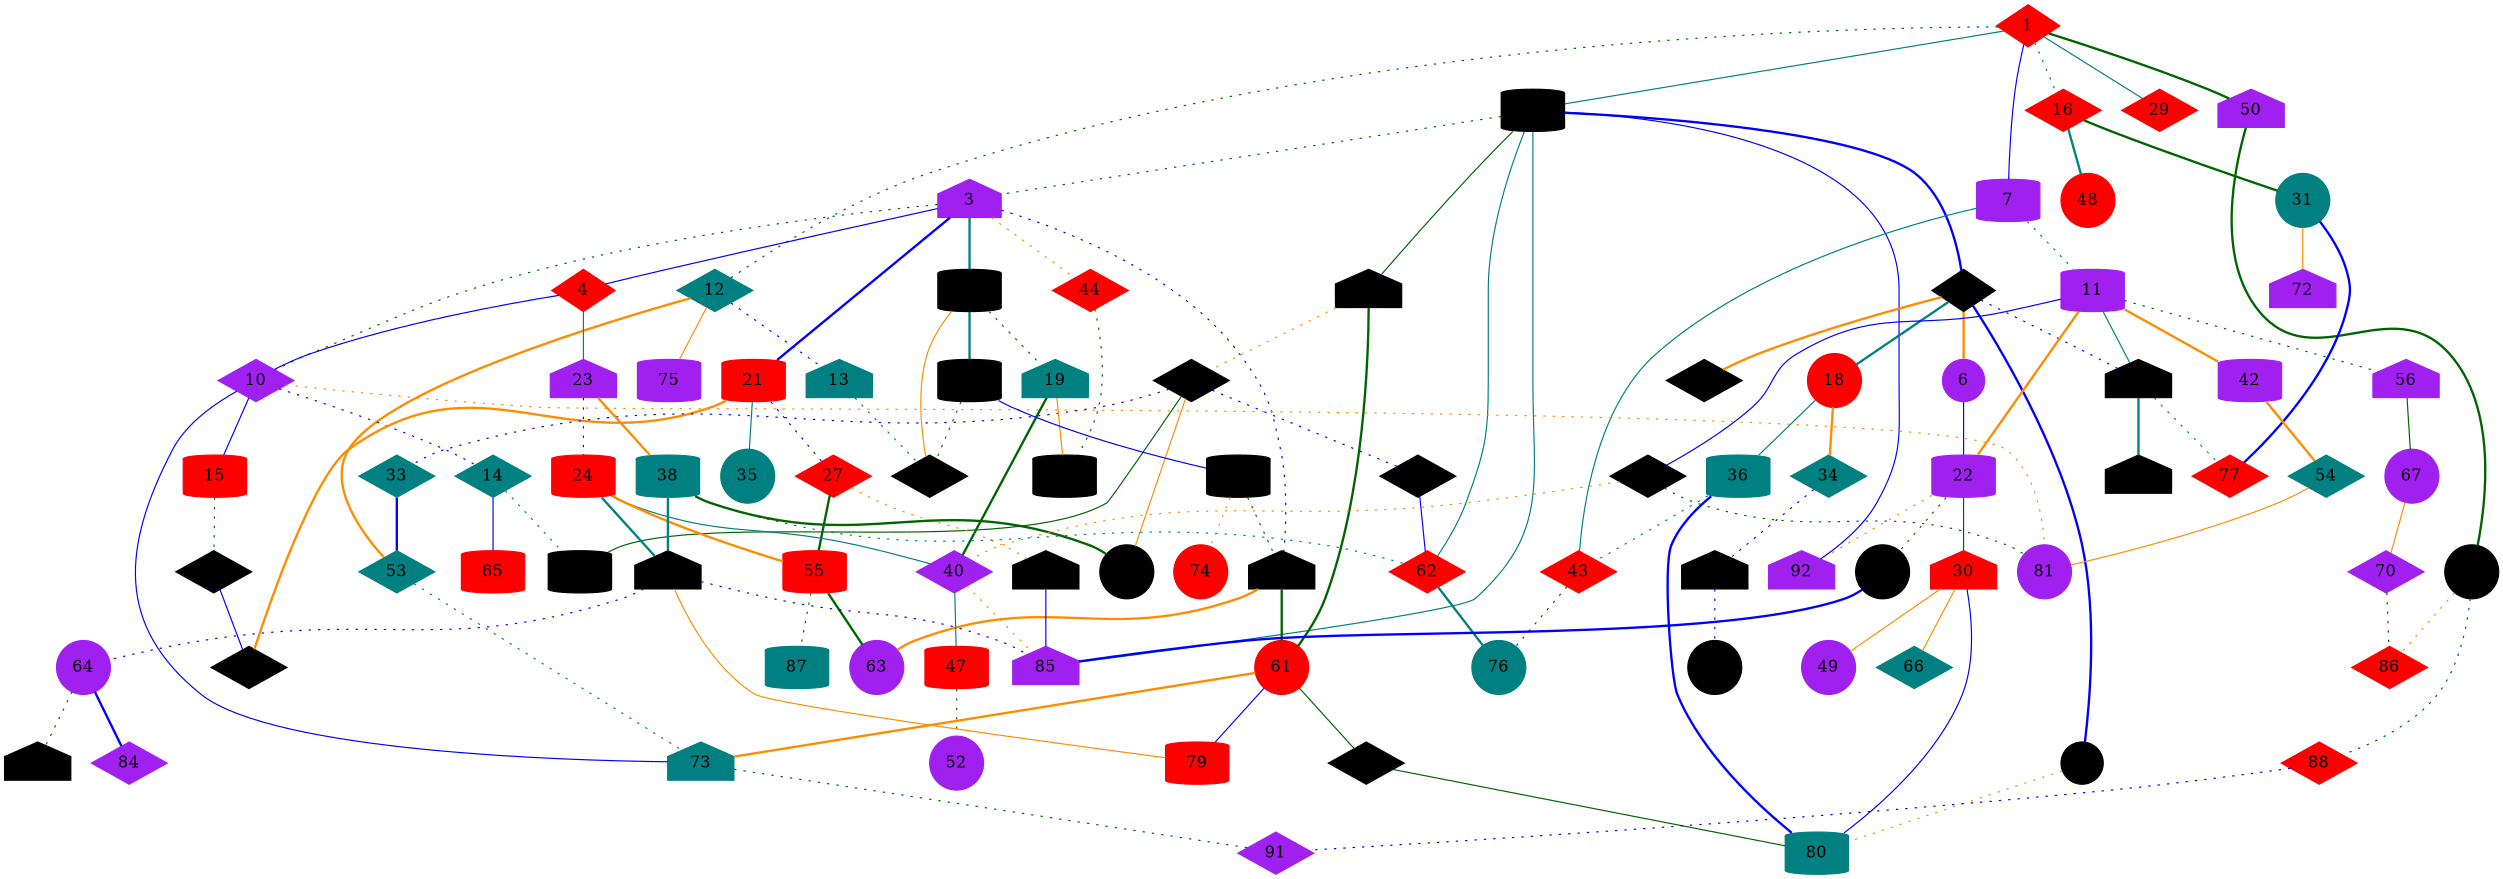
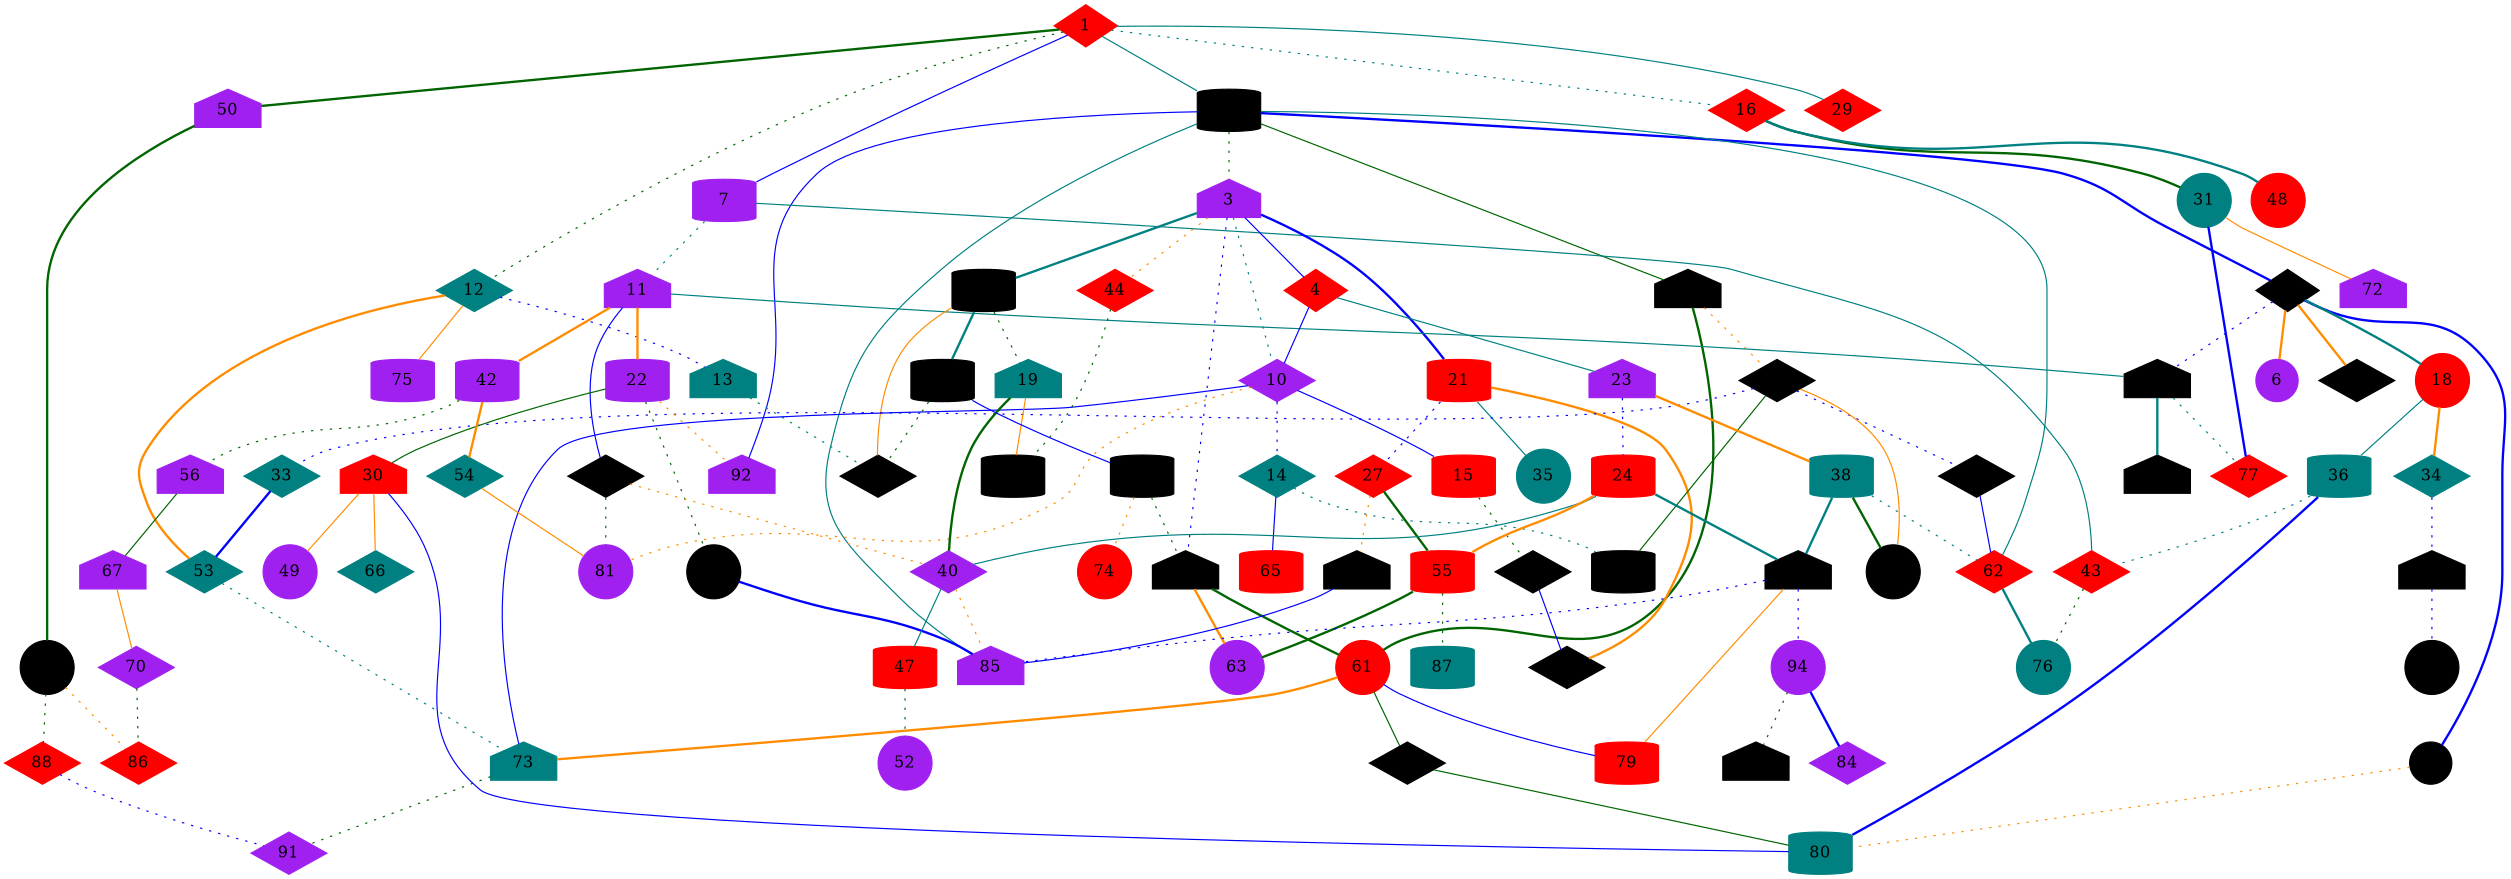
  graph {
    node [color=black shape=diamond style=filled]
    edge [color=blue style=dotted]
    1 [color=red]
    2 [shape=cylinder]
    7 [color=purple shape=cylinder]
    12 [color=teal]
    16 [color=red]
    29 [color=red]
    50 [color=purple shape=house]
    3 [color=purple shape=house]
    5
    17 [shape=house]
    62 [color=red]
    85 [color=purple shape=house]
    92 [color=purple shape=house]
-   11 [color=purple shape=cylinder]
+   11 [color=purple shape=house]
    43 [color=red]
    13 [color=teal shape=house]
    53 [color=teal]
    75 [color=purple shape=cylinder]
    31 [color=teal shape=circle]
    48 [color=red shape=circle]
    83 [shape=circle]
    4 [color=red]
    9 [shape=cylinder]
    10 [color=purple]
    21 [color=red shape=cylinder]
    44 [color=red]
    46 [shape=house]
    6 [color=purple shape=circle]
    8 [shape=circle]
    18 [color=red shape=circle]
    26 [shape=house]
    51
    25
    61 [color=red shape=circle]
    76 [color=teal shape=circle]
    23 [color=purple shape=house]
    19 [color=teal shape=house]
    28 [shape=cylinder]
    71
    14 [color=teal]
    15 [color=red shape=cylinder]
    73 [color=teal shape=house]
    81 [color=purple shape=circle]
    69
    27 [color=red]
    35 [color=teal shape=circle]
    58 [shape=cylinder]
    63 [color=purple shape=circle]
    24 [color=red shape=cylinder]
    38 [color=teal shape=cylinder]
    22 [color=purple shape=cylinder]
    80 [color=teal shape=cylinder]
    34 [color=teal]
    36 [color=teal shape=cylinder]
    59 [shape=house]
    77 [color=red]
    30 [color=red shape=house]
    60 [shape=circle]
    37
    42 [color=purple shape=cylinder]
    56 [color=purple shape=house]
    40 [color=purple]
    32 [shape=cylinder]
    45 [shape=cylinder]
    65 [color=red shape=cylinder]
    20
    91 [color=purple]
    54 [color=teal]
-   67 [color=purple shape=circle]
+   67 [color=purple shape=house]
    72 [color=purple shape=house]
    33 [color=teal]
    57
    89 [shape=circle]
    79 [color=red shape=cylinder]
    78
    82 [shape=house]
    47 [color=red shape=cylinder]
    55 [color=red shape=cylinder]
    41 [shape=house]
    49 [color=purple shape=circle]
    66 [color=teal]
    39 [shape=house]
-   64 [color=purple shape=circle]
+   64 [color=purple shape=circle label=94]
    87 [color=teal shape=cylinder]
    74 [color=red shape=circle]
    90 [shape=circle]
    68 [shape=house]
    84 [color=purple]
    52 [color=purple shape=circle]
    86 [color=red]
    88 [color=red]
    70 [color=purple]
    1 -- 2 [color=teal style=solid]
    1 -- 7 [style=solid]
    1 -- 12 [color=darkgreen]
    1 -- 16 [color=teal]
    1 -- 29 [color=teal style=solid]
    1 -- 50 [color=darkgreen style=bold]
    2 -- 3 [color=darkgreen]
    2 -- 5 [style=bold]
    2 -- 17 [color=darkgreen style=solid]
    2 -- 62 [color=teal style=solid]
    2 -- 85 [color=teal style=solid]
    2 -- 92 [style=solid]
    7 -- 11 [color=teal]
    7 -- 43 [color=teal style=solid]
    12 -- 13
    12 -- 53 [color=darkorange style=bold]
    12 -- 75 [color=darkorange style=solid]
    16 -- 31 [color=darkgreen style=bold]
    16 -- 48 [color=teal style=bold]
    50 -- 83 [color=darkgreen style=bold]
    3 -- 4 [style=solid]
    3 -- 9 [color=teal style=bold]
-   3 -- 10 [color=darkgreen]
+   3 -- 10 [color=teal]
    3 -- 21 [style=bold]
    3 -- 44 [color=darkorange]
    3 -- 46
    5 -- 6 [color=darkorange style=bold]
    5 -- 8 [style=bold]
    5 -- 18 [color=teal style=bold]
    5 -- 26
    5 -- 51 [color=darkorange style=bold]
    17 -- 25 [color=darkorange]
    17 -- 61 [color=darkgreen style=bold]
    62 -- 76 [color=teal style=bold]
    11 -- 26 [color=teal style=solid]
    11 -- 22 [color=darkorange style=bold]
    11 -- 37 [style=solid]
    11 -- 42 [color=darkorange style=bold]
-   11 -- 56 [color=darkgreen]
+   42 -- 56 [color=darkgreen]
    43 -- 76 [color=darkgreen]
    13 -- 71 [color=teal]
    53 -- 73 [color=teal]
    31 -- 77 [style=bold]
    31 -- 72 [color=darkorange style=solid]
    83 -- 86 [color=darkorange]
    83 -- 88 [color=darkgreen]
    4 -- 10 [style=solid]
    4 -- 23 [color=teal style=solid]
    9 -- 19 [color=darkgreen]
    9 -- 28 [color=teal style=bold]
    9 -- 71 [color=darkorange style=solid]
    10 -- 14
    10 -- 15 [style=solid]
    10 -- 73 [style=solid]
    10 -- 81 [color=darkorange]
    21 -- 69 [color=darkorange style=bold]
    21 -- 27
    21 -- 35 [color=teal style=solid]
    44 -- 58 [color=darkgreen]
    46 -- 61 [color=darkgreen style=bold]
    46 -- 63 [color=darkorange style=bold]
-   6 -- 22 [style=solid]
    8 -- 80 [color=darkorange]
    18 -- 34 [color=darkorange style=bold]
    18 -- 36 [color=teal style=solid]
    26 -- 59 [color=teal style=bold]
    26 -- 77 [color=teal]
    25 -- 45 [color=darkgreen style=solid]
    25 -- 33
    25 -- 57
    25 -- 89 [color=darkorange style=solid]
    61 -- 73 [color=darkorange style=bold]
    61 -- 79 [style=solid]
    61 -- 78 [color=darkgreen style=solid]
    23 -- 24
    23 -- 38 [color=darkorange style=bold]
    19 -- 58 [color=darkorange style=solid]
    19 -- 40 [color=darkgreen style=bold]
    28 -- 71 [color=darkgreen]
    28 -- 32 [style=solid]
    14 -- 45 [color=teal]
    14 -- 65 [style=solid]
    15 -- 20 [color=darkgreen]
    73 -- 91 [color=darkgreen]
    27 -- 55 [color=darkgreen style=bold]
    27 -- 41 [color=darkorange]
    24 -- 40 [color=teal style=solid]
    24 -- 55 [color=darkorange style=bold]
    24 -- 39 [color=teal style=bold]
    38 -- 62 [color=teal]
    38 -- 89 [color=darkgreen style=bold]
    38 -- 39 [color=teal style=bold]
    22 -- 92 [color=darkorange]
    22 -- 30 [color=darkgreen style=solid]
    22 -- 60 [color=darkgreen]
    34 -- 82
    36 -- 43 [color=teal]
    36 -- 80 [style=bold]
    30 -- 80 [style=solid]
    30 -- 49 [color=darkorange style=solid]
    30 -- 66 [color=darkorange style=solid]
    60 -- 85 [style=bold]
    37 -- 81 [color=darkgreen]
    37 -- 40 [color=darkorange]
    42 -- 54 [color=darkorange style=bold]
    56 -- 67 [color=darkgreen style=solid]
    40 -- 85 [color=darkorange]
    40 -- 47 [color=teal style=solid]
    32 -- 46 [color=darkgreen]
    32 -- 74 [color=darkorange]
    20 -- 69 [style=solid]
    54 -- 81 [color=darkorange style=solid]
    67 -- 70 [color=darkorange style=solid]
    33 -- 53 [style=bold]
    57 -- 62 [style=solid]
    78 -- 80 [color=darkgreen style=solid]
    82 -- 90
    47 -- 52 [color=darkgreen]
    55 -- 63 [color=darkgreen style=bold]
    55 -- 87 [color=darkgreen]
    41 -- 85 [style=solid]
    39 -- 85
    39 -- 79 [color=darkorange style=solid]
    39 -- 64
    64 -- 68 [color=darkgreen]
    64 -- 84 [style=bold]
    88 -- 91
    70 -- 86 [color=darkgreen]
  }
